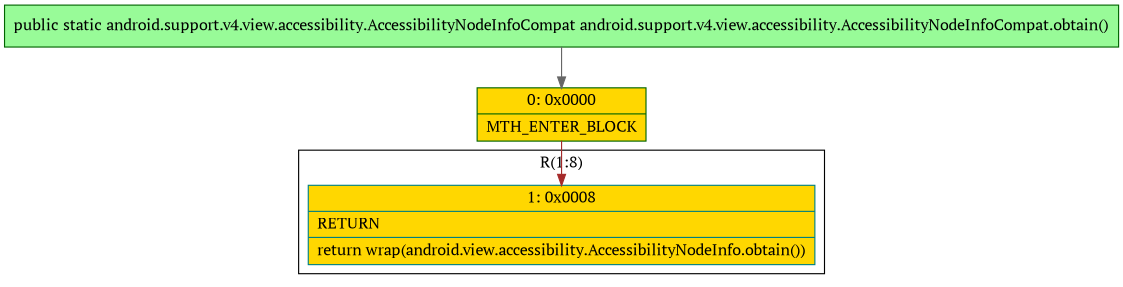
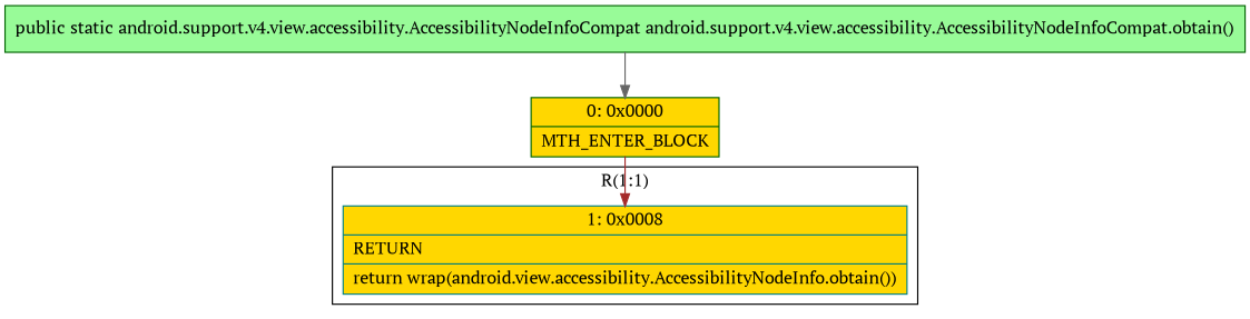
  digraph {
    fontname="PT Serif"
    node [color=darkgreen shape=record style=filled fillcolor=gold fontname="PT Serif"]
    edge [fontname="PT Serif"]
    n1 [color=teal label="{1\:\ 0x0008|RETURN\l|return wrap(android.view.accessibility.AccessibilityNodeInfo.obtain())\l}"]
    n2 [label="{0\:\ 0x0000|MTH_ENTER_BLOCK\l}"]
    n3 [label="{public static android.support.v4.view.accessibility.AccessibilityNodeInfoCompat android.support.v4.view.accessibility.AccessibilityNodeInfoCompat.obtain() }" fillcolor=palegreen]
    subgraph cluster_1 {
-     label="R(1:8)"
+     label="R(1:1)"
      n1
    }
    n2 -> n1 [color=brown]
    n3 -> n2 [color=gray40]
  }
